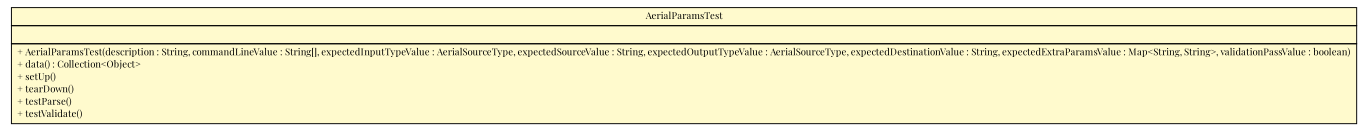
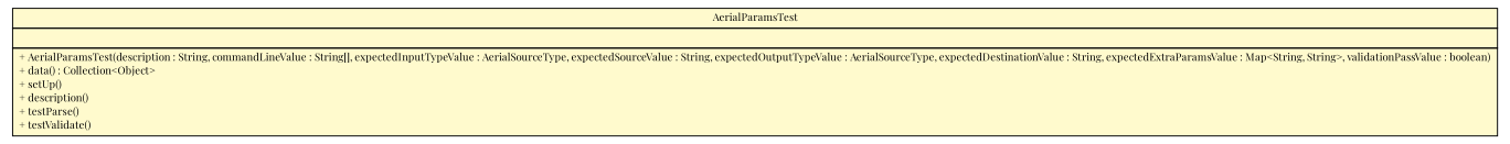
  digraph {
    nodesep=0.25
    ranksep=0.5
    fontname="Playfair Display"
-   n1 [fontcolor=black fontname="Playfair Display" fontsize=10.0 label=<<table title="com.github.mkolisnyk.aerial.core.AerialParamsTest" border="0" cellborder="1" cellspacing="0" cellpadding="2" port="p" bgcolor="lemonChiffon" href="./AerialParamsTest.html"> 		<tr><td><table border="0" cellspacing="0" cellpadding="1"> <tr><td align="center" balign="center"> AerialParamsTest </td></tr> 		</table></td></tr> 		<tr><td><table border="0" cellspacing="0" cellpadding="1"> <tr><td align="left" balign="left">  </td></tr> 		</table></td></tr> 		<tr><td><table border="0" cellspacing="0" cellpadding="1"> <tr><td align="left" balign="left"> + AerialParamsTest(description : String, commandLineValue : String[], expectedInputTypeValue : AerialSourceType, expectedSourceValue : String, expectedOutputTypeValue : AerialSourceType, expectedDestinationValue : String, expectedExtraParamsValue : Map&lt;String, String&gt;, validationPassValue : boolean) </td></tr> <tr><td align="left" balign="left"> + data() : Collection&lt;Object&gt; </td></tr> <tr><td align="left" balign="left"> + setUp() </td></tr> <tr><td align="left" balign="left"> + tearDown() </td></tr> <tr><td align="left" balign="left"> + testParse() </td></tr> <tr><td align="left" balign="left"> + testValidate() </td></tr> 		</table></td></tr> 		</table>> shape=plaintext]
+   n1 [fontcolor=black fontname="Playfair Display" fontsize=10.0 label=<<table title="com.github.mkolisnyk.aerial.core.AerialParamsTest" border="0" cellborder="1" cellspacing="0" cellpadding="2" port="p" bgcolor="lemonChiffon" href="./AerialParamsTest.html"> 		<tr><td><table border="0" cellspacing="0" cellpadding="1"> <tr><td align="center" balign="center"> AerialParamsTest </td></tr> 		</table></td></tr> 		<tr><td><table border="0" cellspacing="0" cellpadding="1"> <tr><td align="left" balign="left">  </td></tr> 		</table></td></tr> 		<tr><td><table border="0" cellspacing="0" cellpadding="1"> <tr><td align="left" balign="left"> + AerialParamsTest(description : String, commandLineValue : String[], expectedInputTypeValue : AerialSourceType, expectedSourceValue : String, expectedOutputTypeValue : AerialSourceType, expectedDestinationValue : String, expectedExtraParamsValue : Map&lt;String, String&gt;, validationPassValue : boolean) </td></tr> <tr><td align="left" balign="left"> + data() : Collection&lt;Object&gt; </td></tr> <tr><td align="left" balign="left"> + setUp() </td></tr> <tr><td align="left" balign="left"> + description() </td></tr> <tr><td align="left" balign="left"> + testParse() </td></tr> <tr><td align="left" balign="left"> + testValidate() </td></tr> 		</table></td></tr> 		</table>> shape=plaintext]
  }
